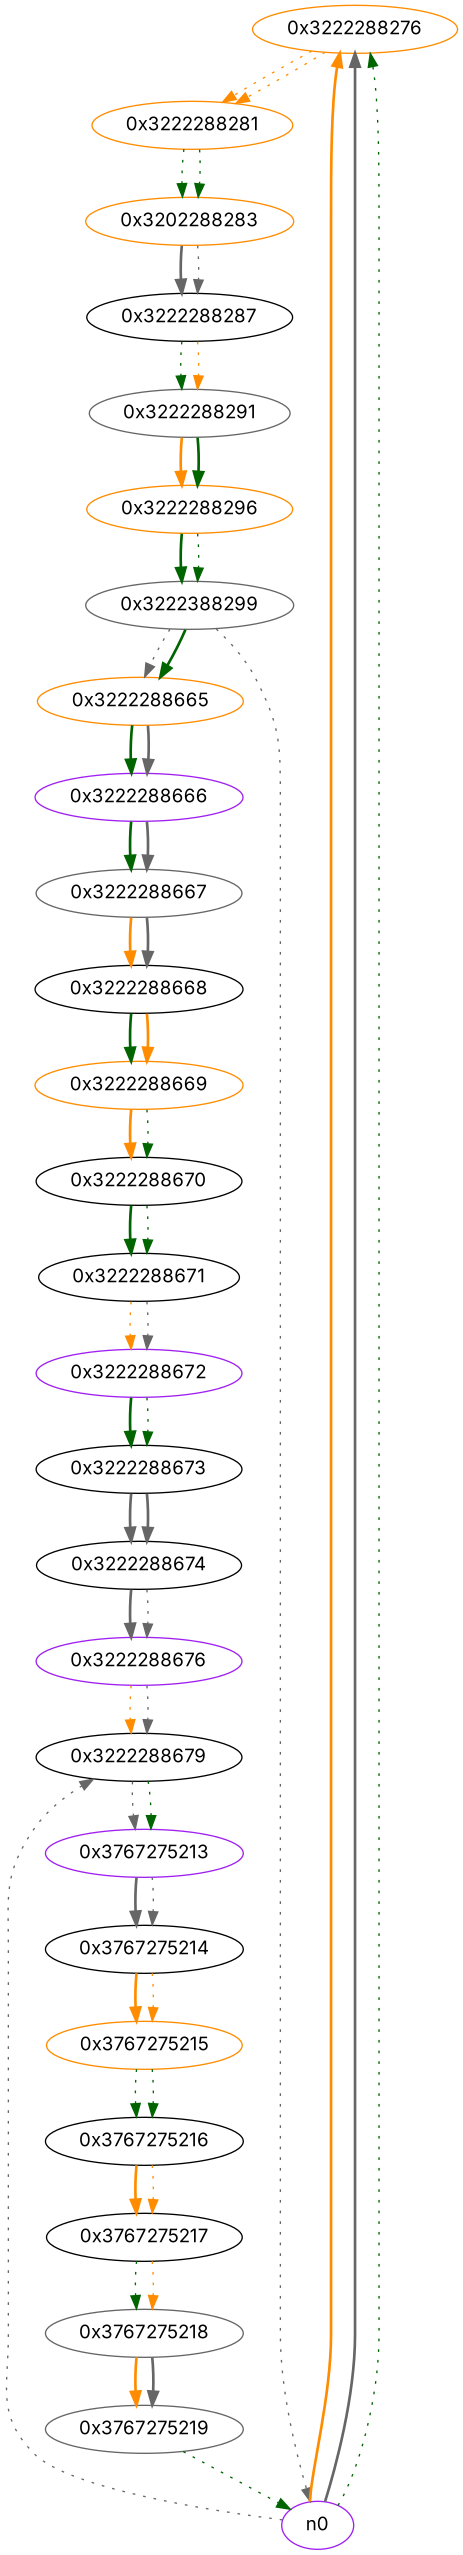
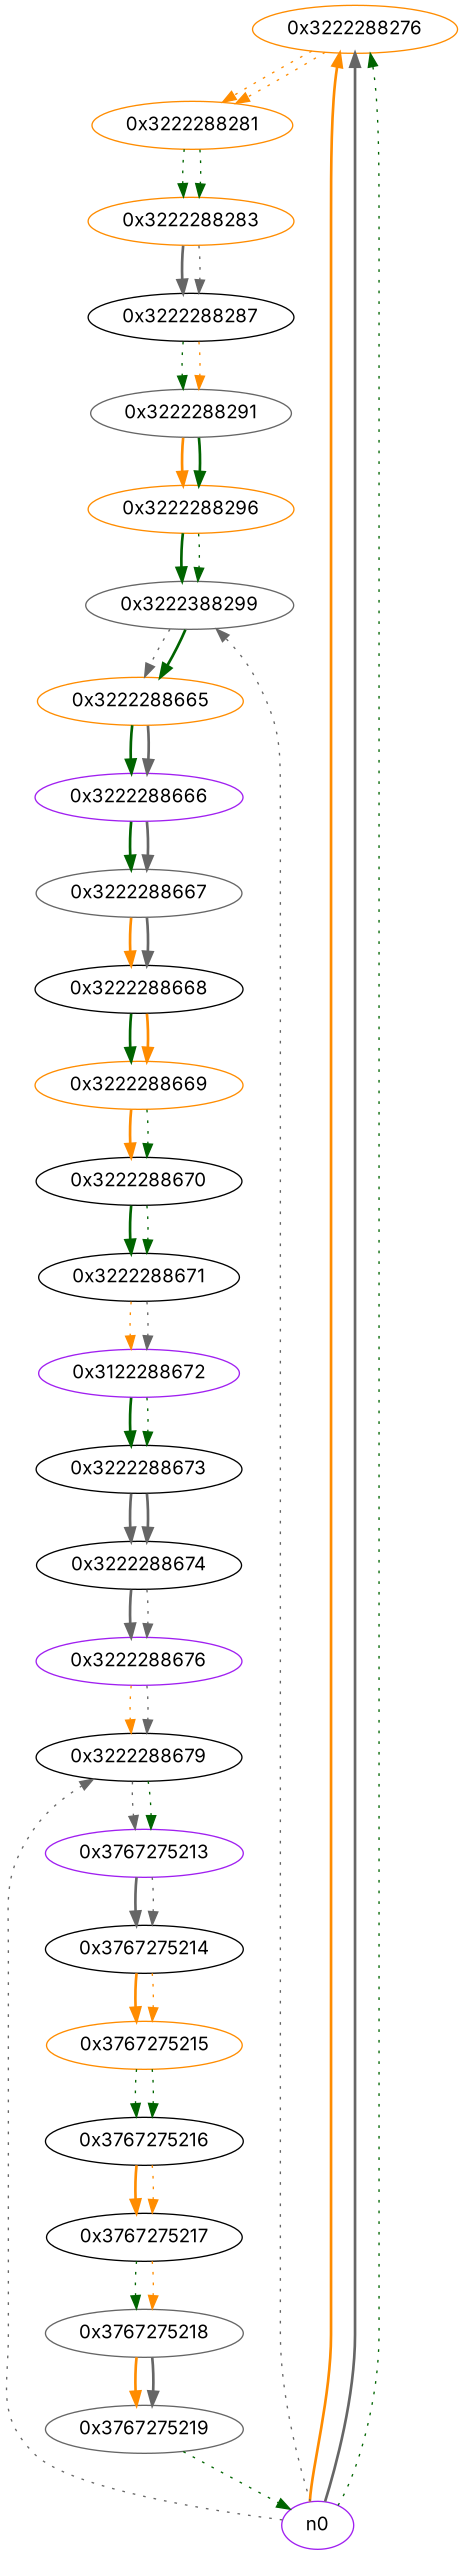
  digraph {
    fontname=Inter
    node [color=black fontname=Inter]
    edge [color=darkgreen fontname=Inter style=dotted]
    n1 [color=darkorange label="0x3222288276"]
    n2 [color=darkorange label="0x3222288281"]
-   n3 [color=darkorange label="0x3202288283"]
+   n3 [color=darkorange label="0x3222288283"]
    n4 [label="0x3222288287"]
    n5 [color=gray40 label="0x3222288291"]
    n6 [color=darkorange label="0x3222288296"]
    n7 [color=gray40 label="0x3222388299"]
    n8 [color=darkorange label="0x3222288665"]
    n0 [color=purple]
    n9 [color=purple label="0x3222288666"]
    n19 [label="0x3222288679"]
    n10 [color=gray40 label="0x3222288667"]
    n11 [label="0x3222288668"]
    n12 [color=darkorange label="0x3222288669"]
    n13 [label="0x3222288670"]
    n14 [label="0x3222288671"]
-   n15 [color=purple label="0x3222288672"]
+   n15 [color=purple label="0x3122288672"]
    n16 [label="0x3222288673"]
    n17 [label="0x3222288674"]
    n18 [color=purple label="0x3222288676"]
    n20 [color=purple label="0x3767275213"]
    n21 [label="0x3767275214"]
    n22 [color=darkorange label="0x3767275215"]
    n23 [label="0x3767275216"]
    n24 [label="0x3767275217"]
    n25 [color=gray40 label="0x3767275218"]
    n26 [color=gray40 label="0x3767275219"]
    n1 -> n2 [color=darkorange]
    n1 -> n2 [color=darkorange]
    n2 -> n3
    n2 -> n3
    n3 -> n4 [color=gray40 style=bold]
    n3 -> n4 [color=gray40]
    n4 -> n5
    n4 -> n5 [color=darkorange]
    n5 -> n6 [color=darkorange style=bold]
    n5 -> n6 [style=bold]
    n6 -> n7 [style=bold]
    n6 -> n7
    n7 -> n8 [color=gray40]
    n7 -> n8 [style=bold]
-   n7 -> n0 [color=gray40]
+   n0 -> n7 [color=gray40]
    n8 -> n9 [style=bold]
    n8 -> n9 [color=gray40 style=bold]
    n0 -> n1 [color=darkorange style=bold]
    n0 -> n1 [color=gray40 style=bold]
    n0 -> n1
    n0 -> n19 [color=gray40]
    n9 -> n10 [style=bold]
    n9 -> n10 [color=gray40 style=bold]
    n19 -> n20 [color=gray40]
    n19 -> n20
    n10 -> n11 [color=darkorange style=bold]
    n10 -> n11 [color=gray40 style=bold]
    n11 -> n12 [style=bold]
    n11 -> n12 [color=darkorange style=bold]
    n12 -> n13 [color=darkorange style=bold]
    n12 -> n13
    n13 -> n14 [style=bold]
    n13 -> n14
    n14 -> n15 [color=darkorange]
    n14 -> n15 [color=gray40]
    n15 -> n16 [style=bold]
    n15 -> n16
    n16 -> n17 [color=gray40 style=bold]
    n16 -> n17 [color=gray40 style=bold]
    n17 -> n18 [color=gray40 style=bold]
    n17 -> n18 [color=gray40]
    n18 -> n19 [color=darkorange]
    n18 -> n19 [color=gray40]
    n20 -> n21 [color=gray40 style=bold]
    n20 -> n21 [color=gray40]
    n21 -> n22 [color=darkorange style=bold]
    n21 -> n22 [color=darkorange]
    n22 -> n23
    n22 -> n23
    n23 -> n24 [color=darkorange style=bold]
    n23 -> n24 [color=darkorange]
    n24 -> n25
    n24 -> n25 [color=darkorange]
    n25 -> n26 [color=darkorange style=bold]
    n25 -> n26 [color=gray40 style=bold]
    n26 -> n0
  }
